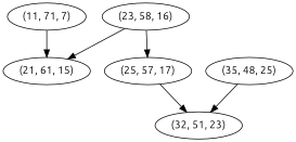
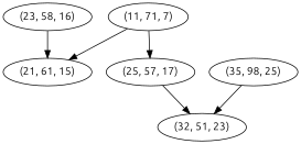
  digraph {
    fontname=Ubuntu
    node [fontname=Ubuntu]
    edge [fontname=Ubuntu]
    "(11, 71, 7)"
    "(21, 61, 15)"
    "(23, 58, 16)"
    "(25, 57, 17)"
    "(32, 51, 23)"
-   "(35, 48, 25)"
+   "(35, 48, 25)" [label="(35, 98, 25)"]
    "(11, 71, 7)" -> "(21, 61, 15)"
    "(23, 58, 16)" -> "(21, 61, 15)"
-   "(23, 58, 16)" -> "(25, 57, 17)"
+   "(11, 71, 7)" -> "(25, 57, 17)"
    "(25, 57, 17)" -> "(32, 51, 23)"
    "(35, 48, 25)" -> "(32, 51, 23)"
  }
